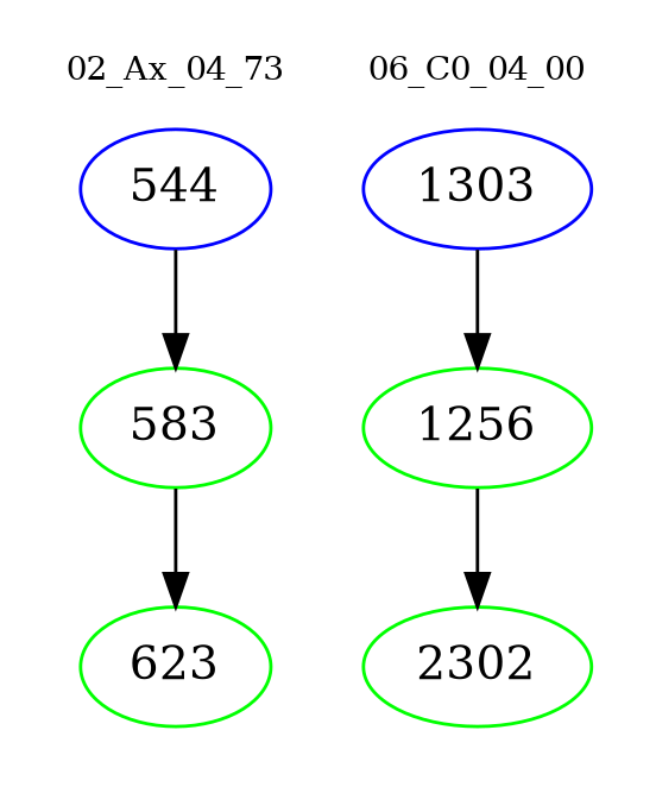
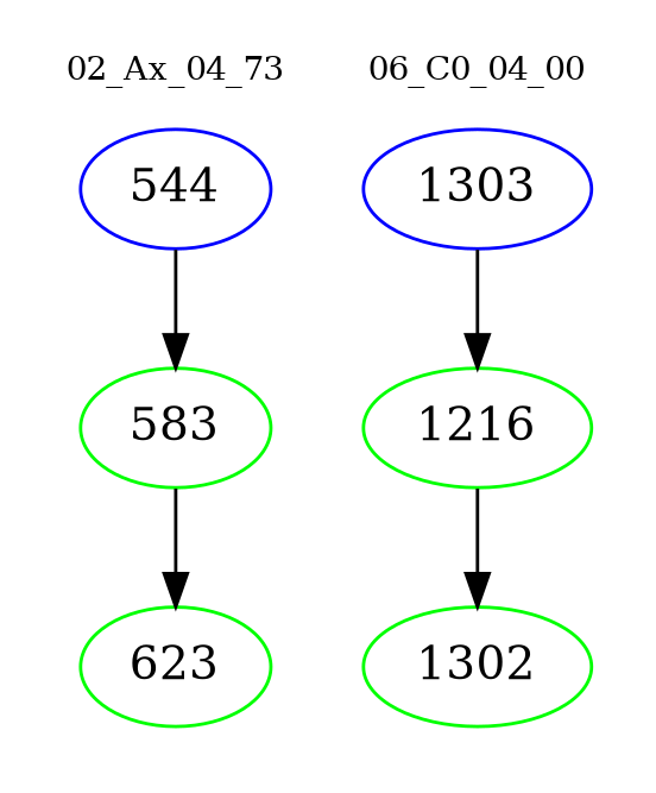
  digraph {
    node [color=green]
    edge [color=black]
    n1 [color=blue label=544]
    n2 [label=583]
    n3 [label=623]
    n4 [color=blue label=1303]
-   n5 [label=1256]
-   n6 [label=2302]
+   n5 [label=1216]
+   n6 [label=1302]
    subgraph cluster_1 {
      color=white
      fontsize=10
      label="02_Ax_04_73"
      n1
      n2
      n3
    }
    subgraph cluster_2 {
      color=white
      fontsize=10
      label="06_C0_04_00"
      n4
      n5
      n6
    }
    n1 -> n2
    n2 -> n3
    n4 -> n5
    n5 -> n6
  }
